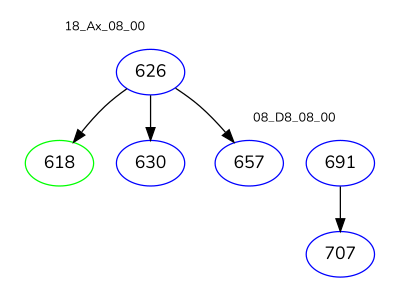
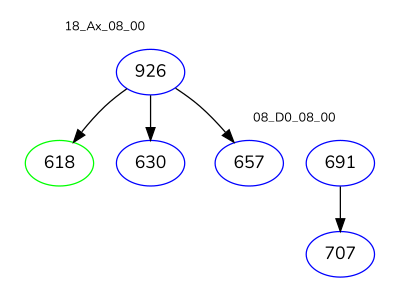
  digraph {
    fontname=Nunito
    node [color=blue fontname=Nunito]
    edge [color=black fontname=Nunito]
-   n1 [label=626]
+   n1 [label=926]
    n2 [color=green label=618]
    n3 [label=630]
    n4 [label=691]
    n5 [label=657]
    n6 [label=707]
    subgraph cluster_1 {
      color=white
      fontsize=10
      label="18_Ax_08_00"
      n1
      n2
      n3
    }
    subgraph cluster_2 {
      color=white
      fontsize=10
-     label="08_D8_08_00"
+     label="08_D0_08_00"
      n4
      n5
      n6
    }
    n1 -> n2
    n1 -> n3
    n1 -> n5
    n4 -> n6
  }
